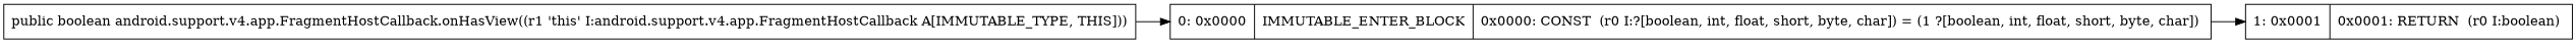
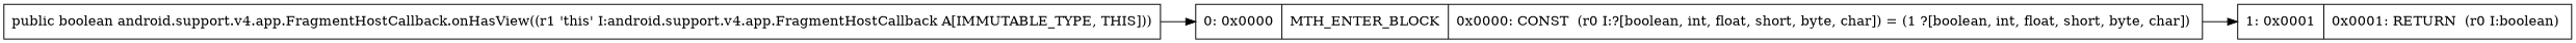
  digraph {
    rankdir=LR
    node [shape=record]
-   n1 [label="{0\:\ 0x0000|IMMUTABLE_ENTER_BLOCK\l|0x0000: CONST  (r0 I:?[boolean, int, float, short, byte, char]) = (1 ?[boolean, int, float, short, byte, char]) \l}"]
+   n1 [label="{0\:\ 0x0000|MTH_ENTER_BLOCK\l|0x0000: CONST  (r0 I:?[boolean, int, float, short, byte, char]) = (1 ?[boolean, int, float, short, byte, char]) \l}"]
    n2 [label="{1\:\ 0x0001|0x0001: RETURN  (r0 I:boolean) \l}"]
    n3 [label="{public boolean android.support.v4.app.FragmentHostCallback.onHasView((r1 'this' I:android.support.v4.app.FragmentHostCallback A[IMMUTABLE_TYPE, THIS])) }"]
    n1 -> n2
    n3 -> n1
  }
